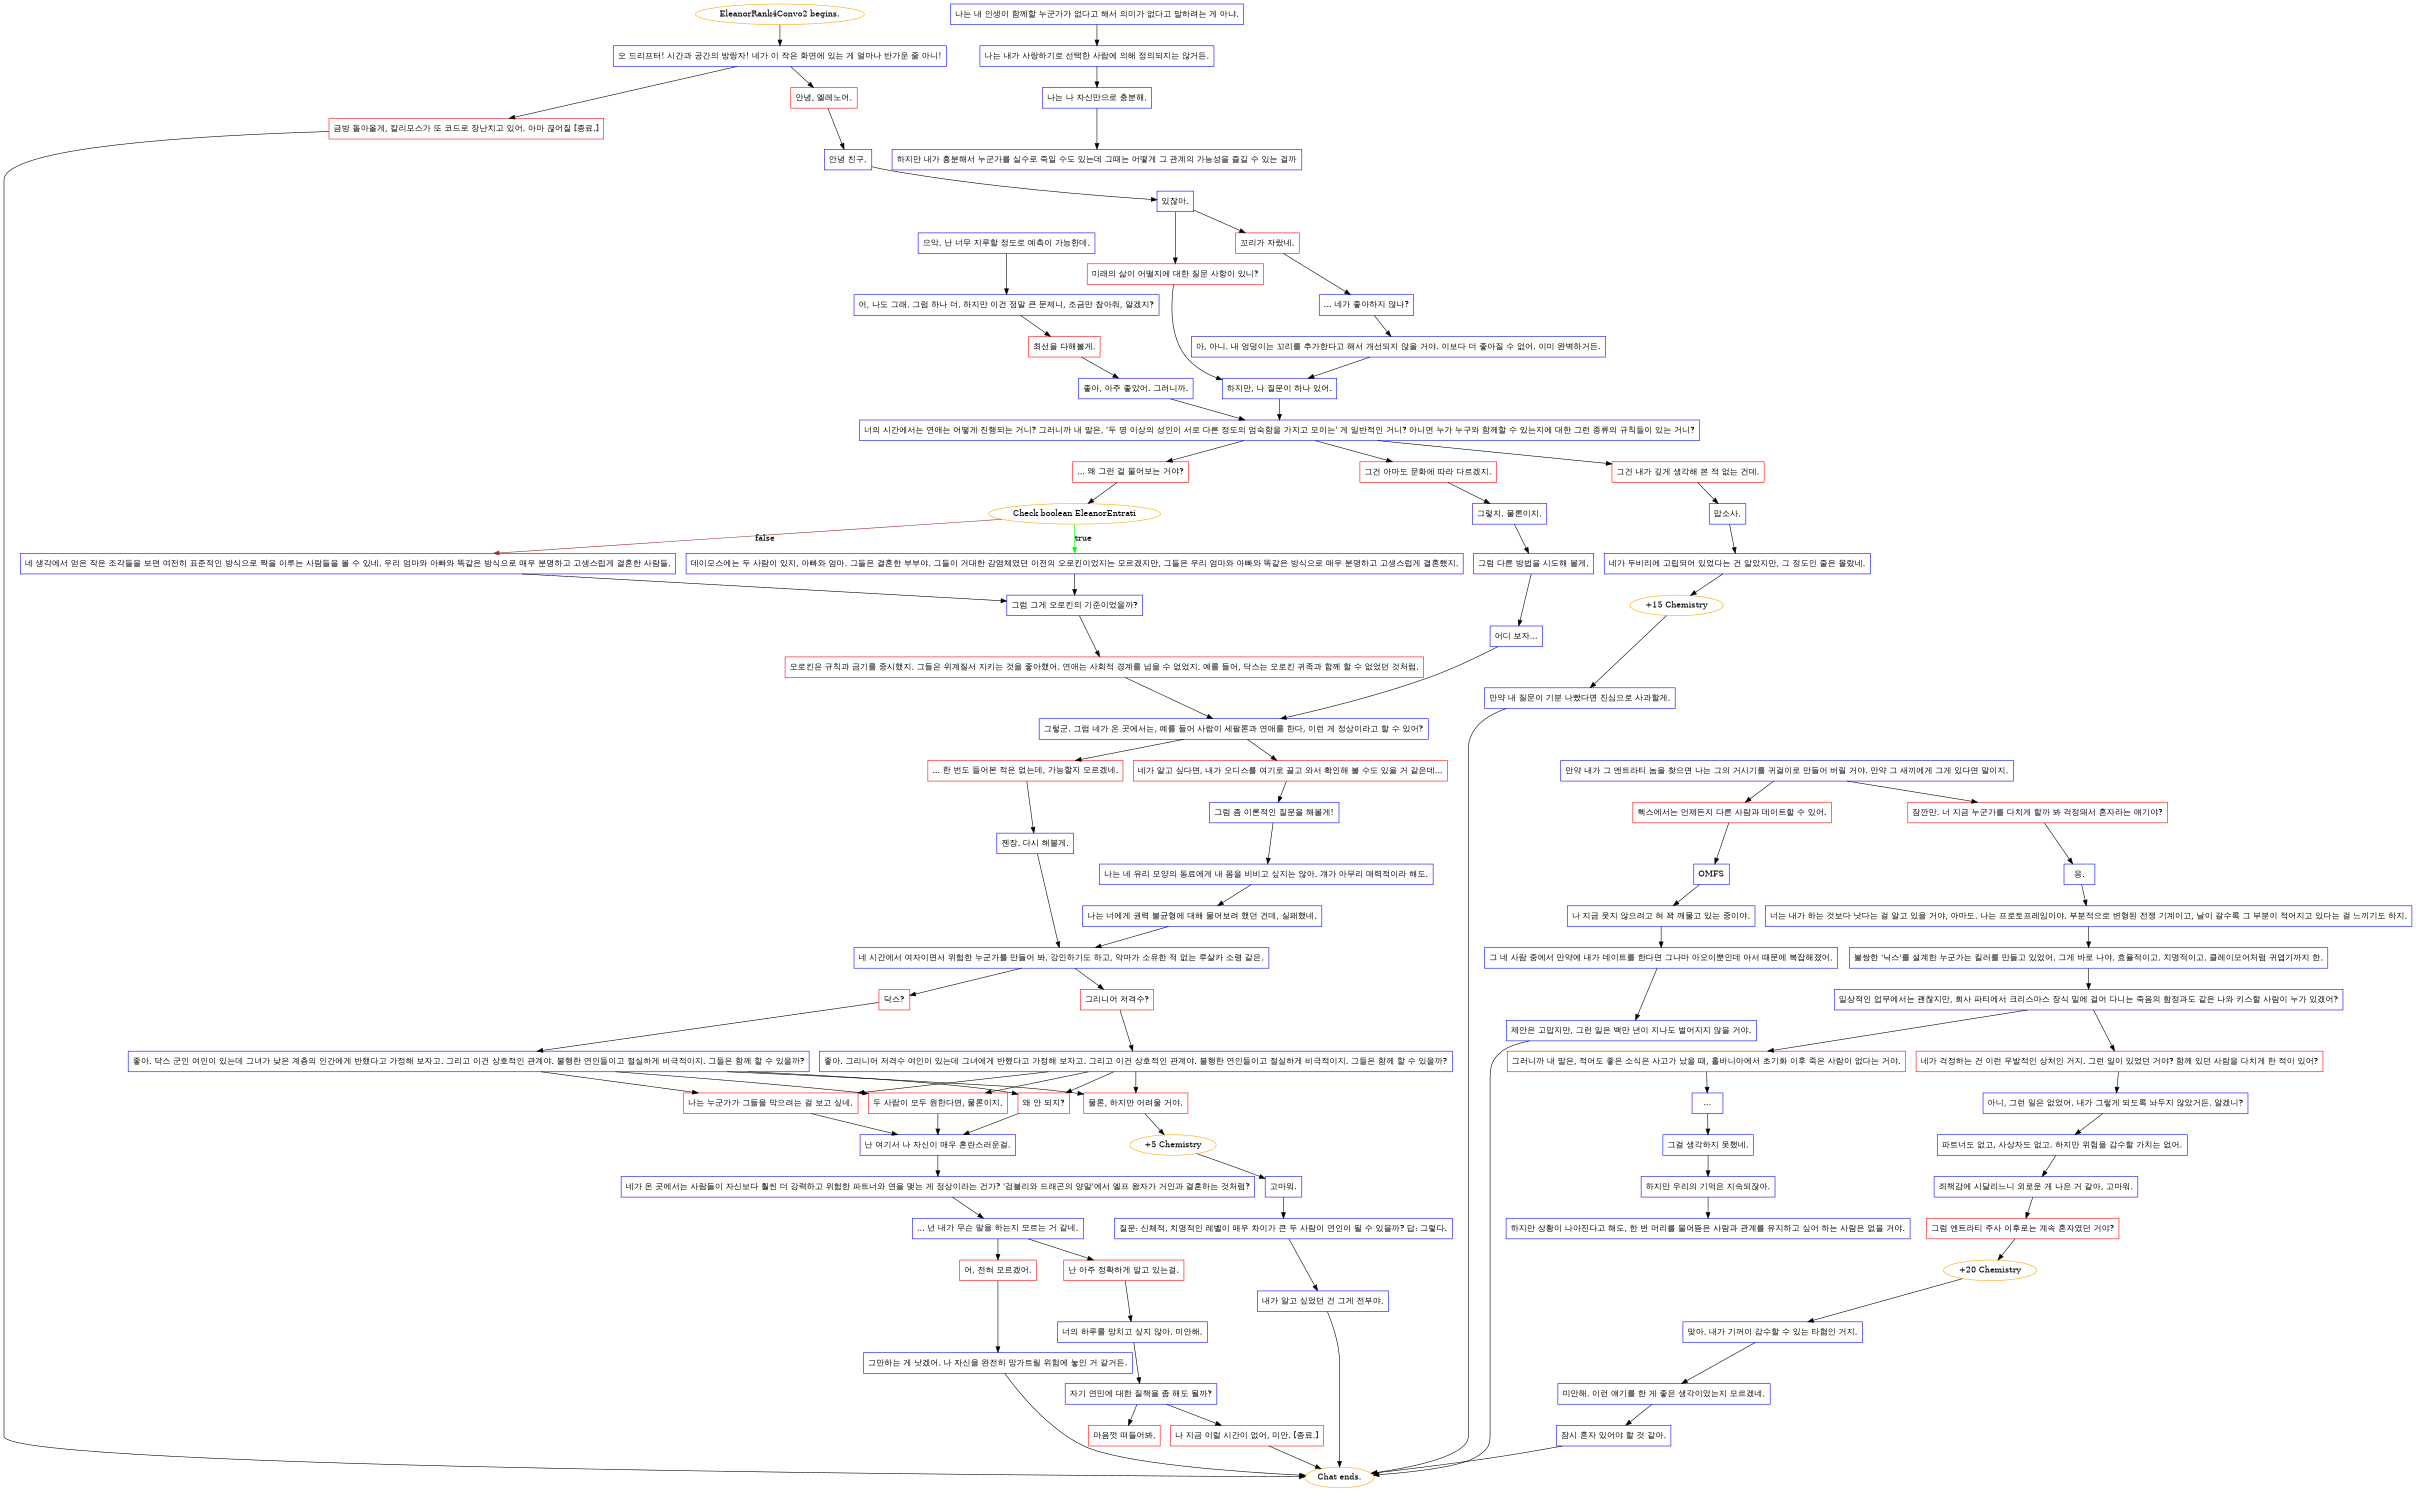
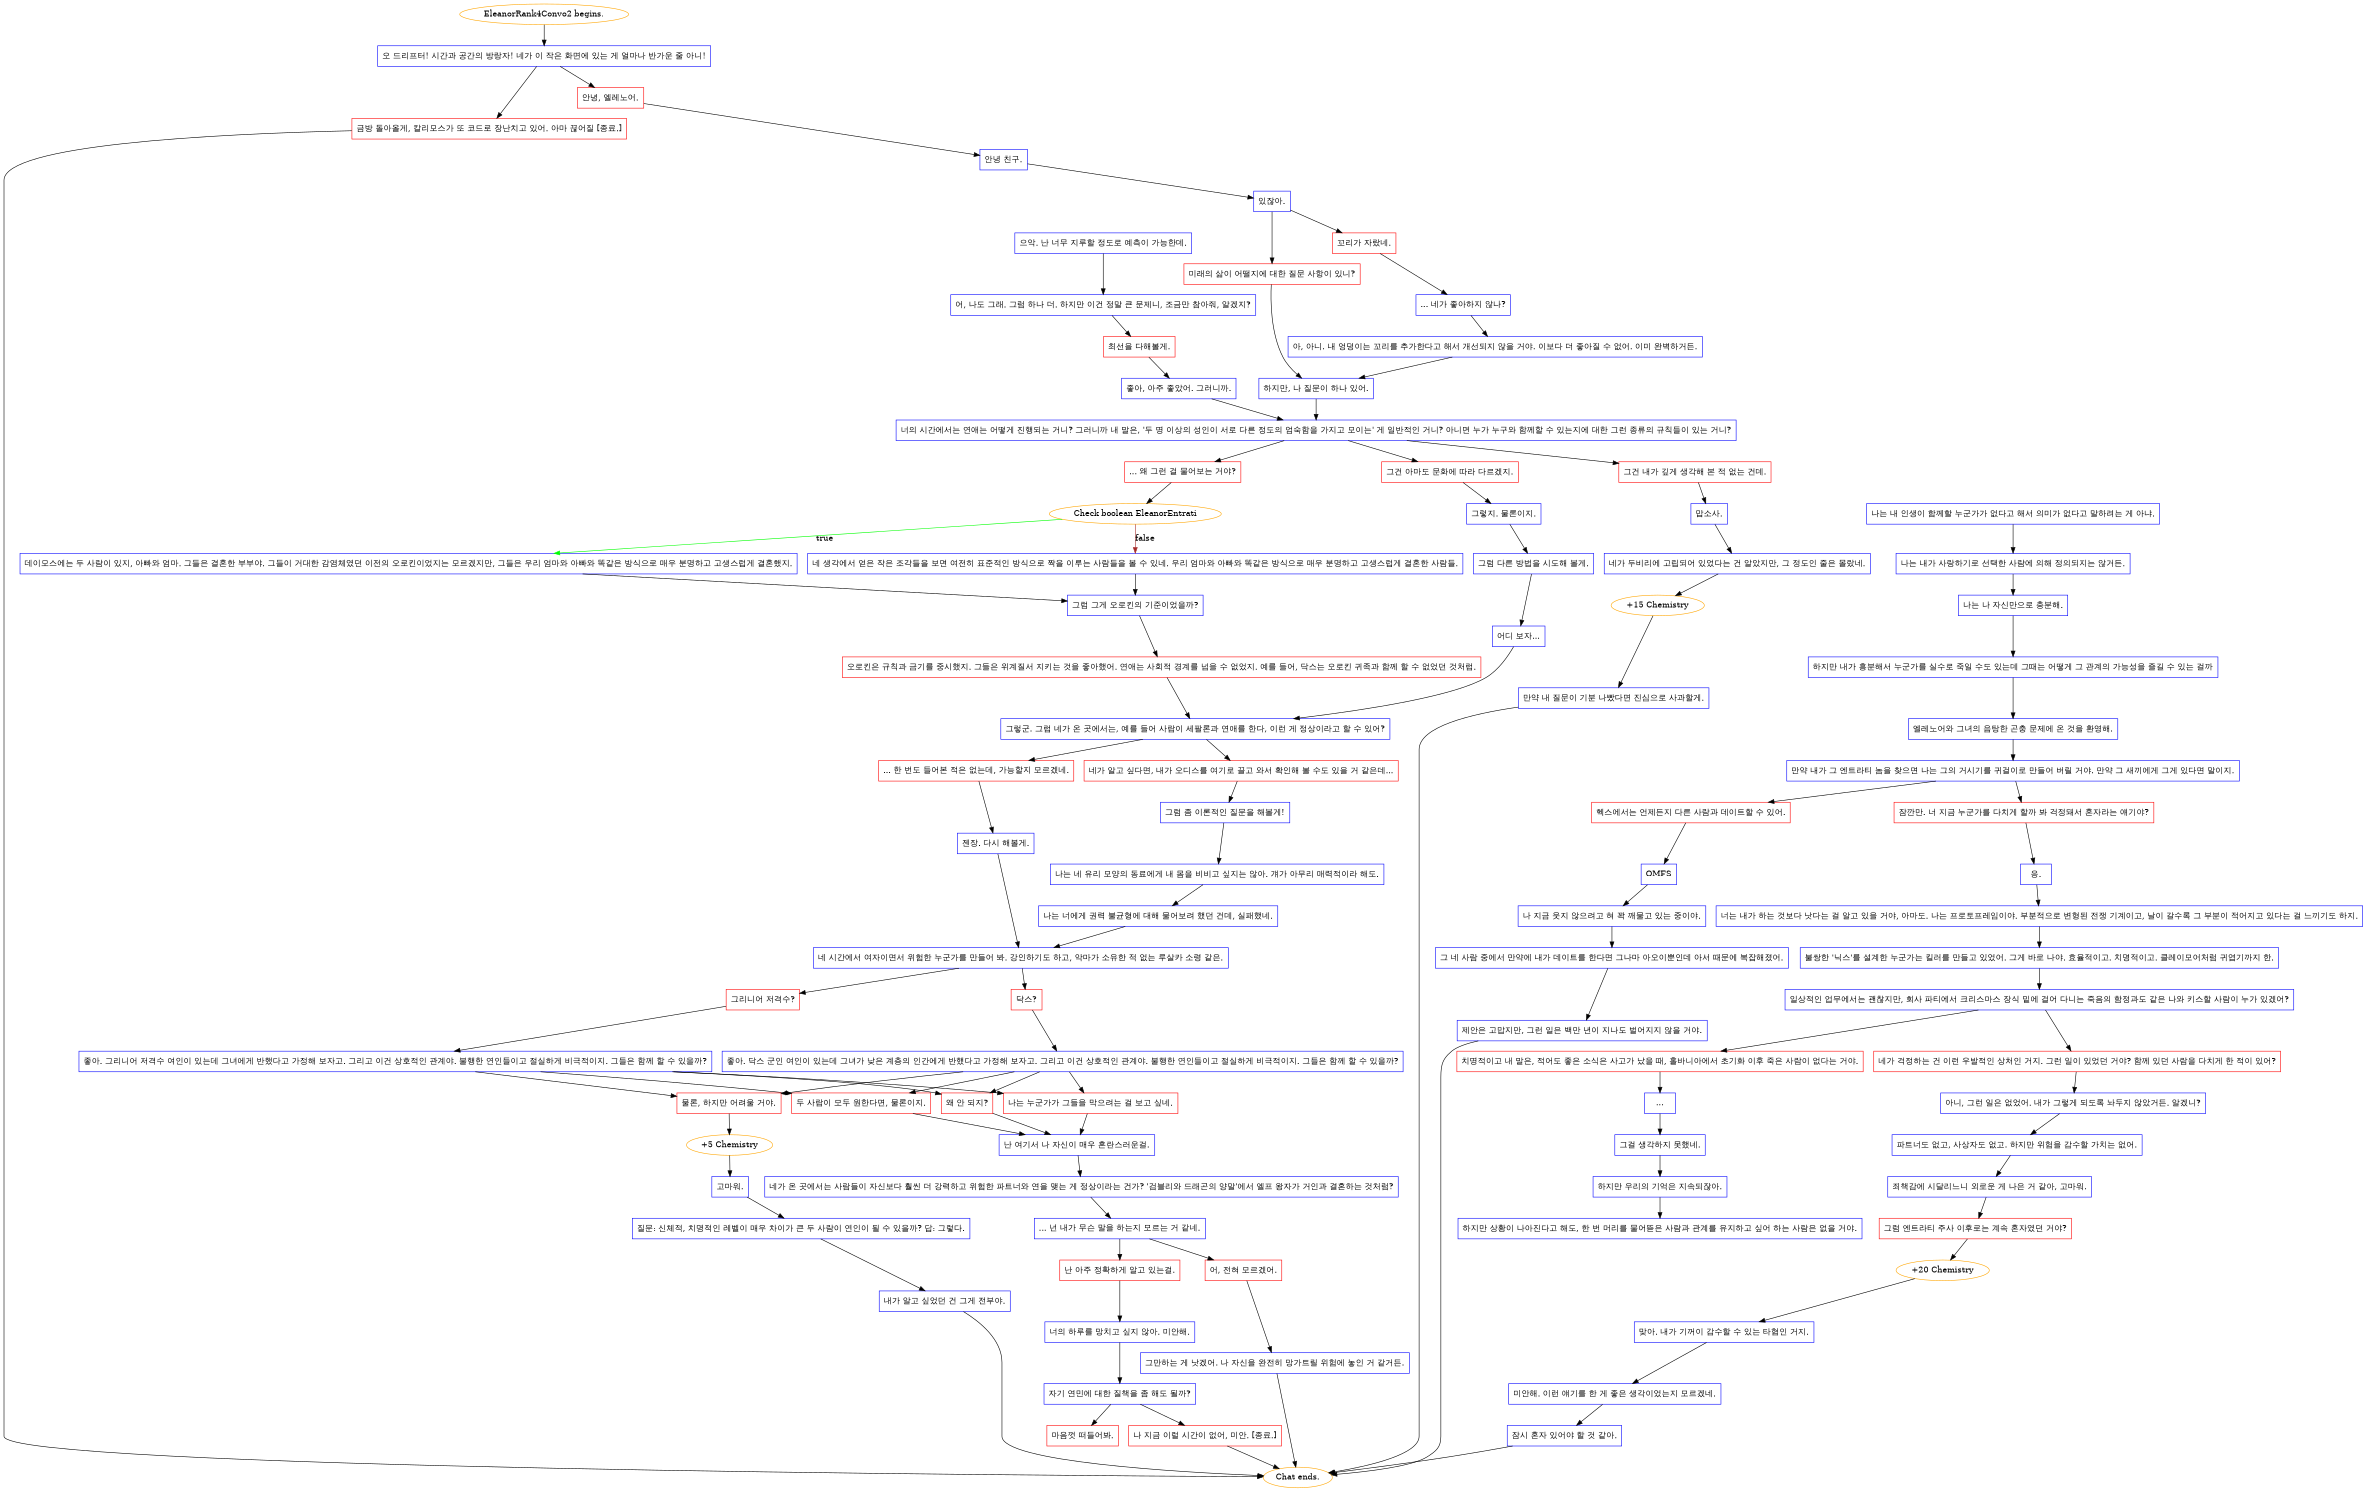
  digraph {
    node [color=blue shape=box]
    "EleanorRank4Convo2 begins." [color=orange shape=""]
    n2 [label="오 드리프터! 시간과 공간의 방랑자! 네가 이 작은 화면에 있는 게 얼마나 반가운 줄 아니!"]
    n3 [color=red label="안녕, 엘레노어."]
    n4 [color=red label="금방 돌아올게, 칼리모스가 또 코드로 장난치고 있어. 아마 끊어질 [종료.]"]
    n5 [label="안녕 친구."]
    "Chat ends." [color=orange shape=""]
    n7 [label="있잖아."]
    n8 [color=red label="미래의 삶이 어떨지에 대한 질문 사항이 있니?"]
    n9 [color=red label="꼬리가 자랐네."]
    n10 [label="하지만, 나 질문이 하나 있어."]
    n11 [label="... 네가 좋아하지 않나?"]
    n12 [label="으악. 난 너무 지루할 정도로 예측이 가능한데."]
    n13 [label="어, 나도 그래. 그럼 하나 더. 하지만 이건 정말 큰 문제니, 조금만 참아줘, 알겠지?"]
    n14 [label="아, 아니. 내 엉덩이는 꼬리를 추가한다고 해서 개선되지 않을 거야. 이보다 더 좋아질 수 없어. 이미 완벽하거든."]
    n15 [color=red label="최선을 다해볼게."]
    n16 [label="좋아, 아주 좋았어. 그러니까."]
    n17 [label="너의 시간에서는 연애는 어떻게 진행되는 거니? 그러니까 내 말은, '두 명 이상의 성인이 서로 다른 정도의 엄숙함을 가지고 모이는' 게 일반적인 거니? 아니면 누가 누구와 함께할 수 있는지에 대한 그런 종류의 규칙들이 있는 거니?"]
    n18 [color=red label="그건 내가 깊게 생각해 본 적 없는 건데."]
    n19 [color=red label="그건 아마도 문화에 따라 다르겠지."]
    n20 [color=red label="... 왜 그런 걸 물어보는 거야?"]
    n21 [label="맙소사."]
    n22 [label="그렇지. 물론이지."]
    n23 [color=orange label="Check boolean EleanorEntrati" shape=""]
    n24 [label="네가 두비리에 고립되어 있었다는 건 알았지만, 그 정도인 줄은 몰랐네."]
    n25 [label="그럼 다른 방법을 시도해 볼게."]
    n26 [label="데이모스에는 두 사람이 있지, 아빠와 엄마. 그들은 결혼한 부부야. 그들이 거대한 감염체였던 이전의 오로킨이었지는 모르겠지만, 그들은 우리 엄마와 아빠와 똑같은 방식으로 매우 분명하고 고생스럽게 결혼했지."]
    n27 [label="네 생각에서 얻은 작은 조각들을 보면 여전히 표준적인 방식으로 짝을 이루는 사람들을 볼 수 있네. 우리 엄마와 아빠와 똑같은 방식으로 매우 분명하고 고생스럽게 결혼한 사람들."]
    n28 [color=orange label="+15 Chemistry" shape=""]
    n29 [label="어디 보자..."]
    n30 [label="그럼 그게 오로킨의 기준이었을까?"]
    n31 [label="만약 내 질문이 기분 나빴다면 진심으로 사과할게."]
    n32 [label="그렇군. 그럼 네가 온 곳에서는, 예를 들어 사람이 세팔론과 연애를 한다, 이런 게 정상이라고 할 수 있어?"]
    n33 [color=red label="오로킨은 규칙과 금기를 중시했지. 그들은 위계질서 지키는 것을 좋아했어. 연애는 사회적 경계를 넘을 수 없었지. 예를 들어, 닥스는 오로킨 귀족과 함께 할 수 없었던 것처럼."]
    n34 [color=red label="네가 알고 싶다면, 내가 오디스를 여기로 끌고 와서 확인해 볼 수도 있을 거 같은데..."]
    n35 [color=red label="... 한 번도 들어본 적은 없는데, 가능할지 모르겠네."]
    n36 [label="그럼 좀 이론적인 질문을 해볼게!"]
    n37 [label="젠장. 다시 해볼게."]
    n38 [label="나는 네 유리 모양의 동료에게 내 몸을 비비고 싶지는 않아. 걔가 아무리 매력적이라 해도."]
    n39 [label="네 시간에서 여자이면서 위험한 누군가를 만들어 봐. 강인하기도 하고, 악마가 소유한 적 없는 루살카 소령 같은."]
    n40 [label="나는 너에게 권력 불균형에 대해 물어보려 했던 건데, 실패했네."]
    n41 [color=red label="그리니어 저격수?"]
    n42 [color=red label="닥스?"]
    n43 [label="좋아. 그리니어 저격수 여인이 있는데 그녀에게 반했다고 가정해 보자고. 그리고 이건 상호적인 관계야. 불행한 연인들이고 절실하게 비극적이지. 그들은 함께 할 수 있을까?"]
    n44 [label="좋아. 닥스 군인 여인이 있는데 그녀가 낮은 계층의 인간에게 반했다고 가정해 보자고. 그리고 이건 상호적인 관계야. 불행한 연인들이고 절실하게 비극적이지. 그들은 함께 할 수 있을까?"]
    n45 [color=red label="두 사람이 모두 원한다면, 물론이지."]
    n46 [color=red label="왜 안 되지?"]
    n47 [color=red label="나는 누군가가 그들을 막으려는 걸 보고 싶네."]
    n48 [color=red label="물론, 하지만 어려울 거야."]
    n49 [label="난 여기서 나 자신이 매우 혼란스러운걸."]
    n50 [color=orange label="+5 Chemistry" shape=""]
    n51 [label="네가 온 곳에서는 사람들이 자신보다 훨씬 더 강력하고 위험한 파트너와 연을 맺는 게 정상이라는 건가? '검블리와 드래곤의 양말'에서 엘프 왕자가 거인과 결혼하는 것처럼?"]
    n52 [label="고마워."]
    n53 [label="... 넌 내가 무슨 말을 하는지 모르는 거 같네."]
    n54 [label="질문: 신체적, 치명적인 레벨이 매우 차이가 큰 두 사람이 연인이 될 수 있을까? 답: 그렇다."]
    n55 [color=red label="난 아주 정확하게 알고 있는걸."]
    n56 [color=red label="어, 전혀 모르겠어."]
    n57 [label="내가 알고 싶었던 건 그게 전부야."]
    n58 [label="너의 하루를 망치고 싶지 않아. 미안해."]
    n59 [label="그만하는 게 낫겠어. 나 자신을 완전히 망가트릴 위험에 놓인 거 같거든."]
    n60 [label="자기 연민에 대한 질책을 좀 해도 될까?"]
    n61 [color=red label="마음껏 떠들어봐."]
    n62 [color=red label="나 지금 이럴 시간이 없어, 미안. [종료.]"]
    n63 [label="나는 내 인생이 함께할 누군가가 없다고 해서 의미가 없다고 말하려는 게 아냐."]
    n64 [label="나는 내가 사랑하기로 선택한 사람에 의해 정의되지는 않거든."]
    n65 [label="나는 나 자신만으로 충분해."]
    n66 [label="하지만 내가 흥분해서 누군가를 실수로 죽일 수도 있는데 그때는 어떻게 그 관계의 가능성을 즐길 수 있는 걸까"]
+   n67 [label="엘레노어와 그녀의 음탕한 곤충 문제에 온 것을 환영해."]
    n68 [label="만약 내가 그 엔트라티 놈을 찾으면 나는 그의 거시기를 귀걸이로 만들어 버릴 거야. 만약 그 새끼에게 그게 있다면 말이지."]
    n69 [color=red label="헥스에서는 언제든지 다른 사람과 데이트할 수 있어."]
    n70 [color=red label="잠깐만. 너 지금 누군가를 다치게 할까 봐 걱정돼서 혼자라는 얘기야?"]
    n71 [label=OMFS]
    n72 [label="응."]
    n73 [label="나 지금 웃지 않으려고 혀 꽉 깨물고 있는 중이야."]
    n74 [label="너는 내가 하는 것보다 낫다는 걸 알고 있을 거야, 아마도. 나는 프로토프레임이야. 부분적으로 변형된 전쟁 기계이고, 날이 갈수록 그 부분이 적어지고 있다는 걸 느끼기도 하지."]
    n75 [label="그 네 사람 중에서 만약에 내가 데이트를 한다면 그나마 아오이뿐인데 아서 때문에 복잡해졌어."]
    n76 [label="불쌍한 '닉스'를 설계한 누군가는 킬러를 만들고 있었어. 그게 바로 나야. 효율적이고. 치명적이고. 클레이모어처럼 귀엽기까지 한."]
    n77 [label="제안은 고맙지만, 그런 일은 백만 년이 지나도 벌어지지 않을 거야."]
    n78 [label="일상적인 업무에서는 괜찮지만, 회사 파티에서 크리스마스 장식 밑에 걸어 다니는 죽음의 함정과도 같은 나와 키스할 사람이 누가 있겠어?"]
    n79 [color=red label="네가 걱정하는 건 이런 우발적인 상처인 거지. 그런 일이 있었던 거야? 함께 있던 사람을 다치게 한 적이 있어?"]
-   n80 [color=red label="그러니까 내 말은, 적어도 좋은 소식은 사고가 났을 때, 홀바니아에서 초기화 이후 죽은 사람이 없다는 거야."]
+   n80 [color=red label="치명적이고 내 말은, 적어도 좋은 소식은 사고가 났을 때, 홀바니아에서 초기화 이후 죽은 사람이 없다는 거야."]
    n81 [label="아니, 그런 일은 없었어. 내가 그렇게 되도록 놔두지 않았거든. 알겠니?"]
    n82 [label="..."]
    n83 [label="파트너도 없고, 사상자도 없고. 하지만 위험을 감수할 가치는 없어."]
    n84 [label="그걸 생각하지 못했네."]
    n85 [label="죄책감에 시달리느니 외로운 게 나은 거 같아, 고마워."]
    n86 [label="하지만 우리의 기억은 지속되잖아."]
    n87 [color=red label="그럼 엔트라티 주사 이후로는 계속 혼자였던 거야?"]
    n88 [label="하지만 상황이 나아진다고 해도, 한 번 머리를 물어뜯은 사람과 관계를 유지하고 싶어 하는 사람은 없을 거야."]
    n89 [color=orange label="+20 Chemistry" shape=""]
    n90 [label="맞아. 내가 기꺼이 감수할 수 있는 타협인 거지."]
    n91 [label="미안해. 이런 얘기를 한 게 좋은 생각이었는지 모르겠네."]
    n92 [label="잠시 혼자 있어야 할 것 같아."]
    "EleanorRank4Convo2 begins." -> n2
    n2 -> n3
    n2 -> n4
    n3 -> n5
    n4 -> "Chat ends."
    n5 -> n7
    n7 -> n8
    n7 -> n9
    n8 -> n10
    n9 -> n11
    n10 -> n17
    n11 -> n14
    n12 -> n13
    n13 -> n15
    n14 -> n10
    n15 -> n16
    n16 -> n17
    n17 -> n18
    n17 -> n19
    n17 -> n20
    n18 -> n21
    n19 -> n22
    n20 -> n23
    n21 -> n24
    n22 -> n25
    n23 -> n26 [color=green label=true]
    n23 -> n27 [color=brown label=false]
    n24 -> n28
    n25 -> n29
    n26 -> n30
    n27 -> n30
    n28 -> n31
    n29 -> n32
    n30 -> n33
    n31 -> "Chat ends."
    n32 -> n34
    n32 -> n35
    n33 -> n32
    n34 -> n36
    n35 -> n37
    n36 -> n38
    n37 -> n39
    n38 -> n40
    n39 -> n41
    n39 -> n42
    n40 -> n39
    n41 -> n43
    n42 -> n44
    n43 -> n45
    n43 -> n46
    n43 -> n47
    n43 -> n48
    n44 -> n45
    n44 -> n46
    n44 -> n47
    n44 -> n48
    n45 -> n49
    n46 -> n49
    n47 -> n49
    n48 -> n50
    n49 -> n51
    n50 -> n52
    n51 -> n53
    n52 -> n54
    n53 -> n55
    n53 -> n56
    n54 -> n57
    n55 -> n58
    n56 -> n59
    n57 -> "Chat ends."
    n58 -> n60
    n59 -> "Chat ends."
    n60 -> n61
    n60 -> n62
    n62 -> "Chat ends."
    n63 -> n64
    n64 -> n65
    n65 -> n66
+   n66 -> n67
+   n67 -> n68
    n68 -> n69
    n68 -> n70
    n69 -> n71
    n70 -> n72
    n71 -> n73
    n72 -> n74
    n73 -> n75
    n74 -> n76
    n75 -> n77
    n76 -> n78
    n77 -> "Chat ends."
    n78 -> n79
    n78 -> n80
    n79 -> n81
    n80 -> n82
    n81 -> n83
    n82 -> n84
    n83 -> n85
    n84 -> n86
    n85 -> n87
    n86 -> n88
    n87 -> n89
    n89 -> n90
    n90 -> n91
    n91 -> n92
    n92 -> "Chat ends."
  }
